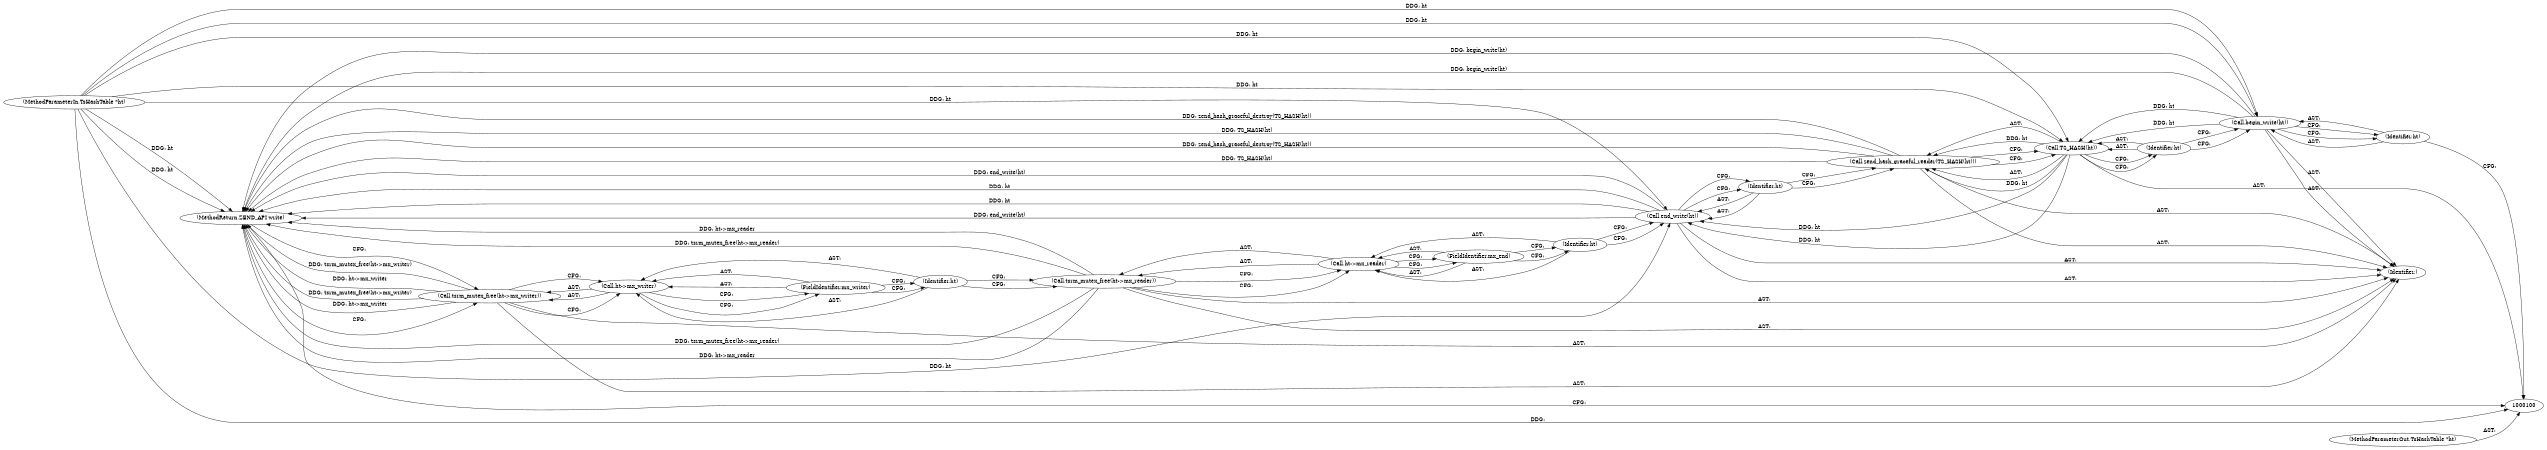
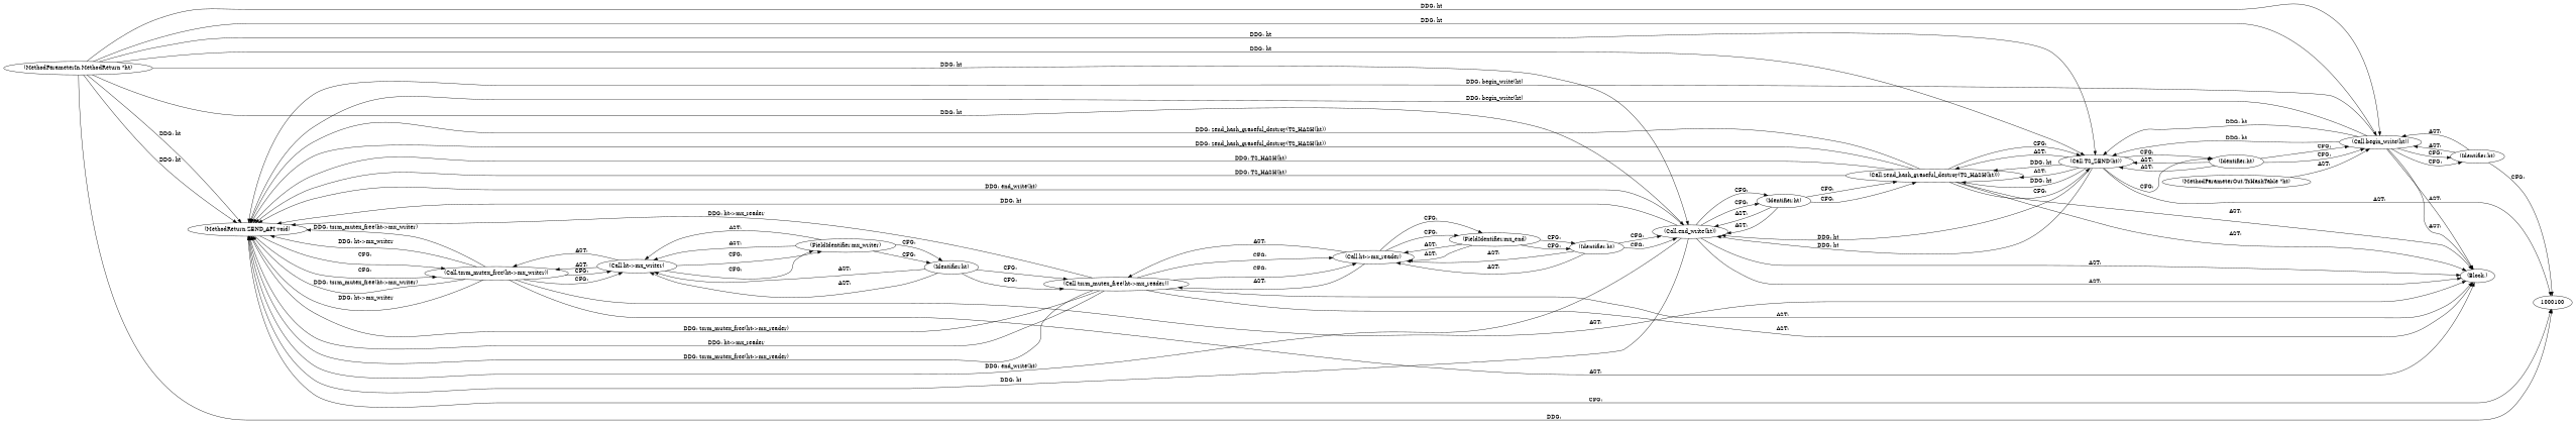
  digraph {
    rankdir=LR
-   n1 [label="(MethodReturn,ZEND_API write)"]
+   n1 [label="(MethodReturn,ZEND_API void)"]
    n2 [label="(Call,tsrm_mutex_free(ht->mx_writer))"]
    1000100
-   n4 [label="(Identifier,)"]
+   n4 [label="(Block,)"]
    n5 [label="(Call,ht->mx_writer)"]
-   n6 [label="(MethodParameterIn,TsHashTable *ht)"]
+   n6 [label="(MethodParameterIn,MethodReturn *ht)"]
    n7 [label="(Call,begin_write(ht))"]
-   n8 [label="(Call,TS_HASH(ht))"]
+   n8 [label="(Call,TS_ZEND(ht))"]
    n9 [label="(Call,end_write(ht))"]
    n10 [label="(Identifier,ht)"]
-   n11 [label="(Call,zend_hash_graceful_reader(TS_HASH(ht)))"]
+   n11 [label="(Call,zend_hash_graceful_destroy(TS_HASH(ht)))"]
    n12 [label="(Identifier,ht)"]
    n13 [label="(Identifier,ht)"]
    n14 [label="(MethodParameterOut,TsHashTable *ht)"]
    n15 [label="(Call,ht->mx_reader)"]
    n16 [label="(FieldIdentifier,mx_end)"]
    n17 [label="(Call,tsrm_mutex_free(ht->mx_reader))"]
    n18 [label="(Identifier,ht)"]
    n19 [label="(FieldIdentifier,mx_writer)"]
    n20 [label="(Identifier,ht)"]
    n1 -> n2 [label="CFG: "]
    n1 -> n2 [label="CFG: "]
    n1 -> 1000100 [label="CFG: "]
    n2 -> n1 [label="DDG: tsrm_mutex_free(ht->mx_writer)"]
    n2 -> n1 [label="DDG: ht->mx_writer"]
    n2 -> n1 [label="DDG: tsrm_mutex_free(ht->mx_writer)"]
    n2 -> n1 [label="DDG: ht->mx_writer"]
    n2 -> n4 [label="AST: "]
    n2 -> n4 [label="AST: "]
    n2 -> n5 [label="CFG: "]
    n2 -> n5 [label="CFG: "]
    n5 -> n2 [label="AST: "]
    n5 -> n2 [label="AST: "]
    n5 -> n19 [label="CFG: "]
    n5 -> n19 [label="CFG: "]
    n6 -> n1 [label="DDG: ht"]
    n6 -> n1 [label="DDG: ht"]
    n6 -> 1000100 [label="DDG: "]
    n6 -> n7 [label="DDG: ht"]
    n6 -> n7 [label="DDG: ht"]
    n6 -> n8 [label="DDG: ht"]
    n6 -> n8 [label="DDG: ht"]
    n6 -> n9 [label="DDG: ht"]
    n6 -> n9 [label="DDG: ht"]
    n7 -> n1 [label="DDG: begin_write(ht)"]
    n7 -> n1 [label="DDG: begin_write(ht)"]
    n7 -> n4 [label="AST: "]
    n7 -> n4 [label="AST: "]
    n7 -> n8 [label="DDG: ht"]
    n7 -> n8 [label="DDG: ht"]
    n7 -> n10 [label="CFG: "]
    n7 -> n10 [label="CFG: "]
    n8 -> 1000100 [label="AST: "]
    n8 -> n9 [label="DDG: ht"]
    n8 -> n9 [label="DDG: ht"]
    n8 -> n11 [label="AST: "]
    n8 -> n11 [label="DDG: ht"]
    n8 -> n11 [label="AST: "]
    n8 -> n11 [label="DDG: ht"]
    n8 -> n12 [label="CFG: "]
    n8 -> n12 [label="CFG: "]
    n9 -> n1 [label="DDG: end_write(ht)"]
    n9 -> n1 [label="DDG: ht"]
    n9 -> n1 [label="DDG: end_write(ht)"]
    n9 -> n1 [label="DDG: ht"]
    n9 -> n4 [label="AST: "]
    n9 -> n4 [label="AST: "]
    n9 -> n13 [label="CFG: "]
    n9 -> n13 [label="CFG: "]
    n10 -> 1000100 [label="CFG: "]
    n10 -> n7 [label="AST: "]
    n10 -> n7 [label="AST: "]
    n11 -> n1 [label="DDG: zend_hash_graceful_destroy(TS_HASH(ht))"]
    n11 -> n1 [label="DDG: TS_HASH(ht)"]
    n11 -> n1 [label="DDG: zend_hash_graceful_destroy(TS_HASH(ht))"]
    n11 -> n1 [label="DDG: TS_HASH(ht)"]
    n11 -> n4 [label="AST: "]
    n11 -> n4 [label="AST: "]
    n11 -> n8 [label="CFG: "]
    n11 -> n8 [label="CFG: "]
    n12 -> n7 [label="CFG: "]
    n12 -> n7 [label="CFG: "]
    n12 -> n8 [label="AST: "]
    n12 -> n8 [label="AST: "]
    n13 -> n9 [label="AST: "]
    n13 -> n9 [label="AST: "]
    n13 -> n11 [label="CFG: "]
    n13 -> n11 [label="CFG: "]
-   n14 -> 1000100 [label="AST: "]
+   n14 -> n7 [label="AST: "]
    n15 -> n16 [label="CFG: "]
    n15 -> n16 [label="CFG: "]
    n15 -> n17 [label="AST: "]
    n15 -> n17 [label="AST: "]
    n16 -> n15 [label="AST: "]
    n16 -> n15 [label="AST: "]
    n16 -> n18 [label="CFG: "]
    n16 -> n18 [label="CFG: "]
    n17 -> n1 [label="DDG: ht->mx_reader"]
    n17 -> n1 [label="DDG: tsrm_mutex_free(ht->mx_reader)"]
    n17 -> n1 [label="DDG: ht->mx_reader"]
    n17 -> n1 [label="DDG: tsrm_mutex_free(ht->mx_reader)"]
    n17 -> n4 [label="AST: "]
    n17 -> n4 [label="AST: "]
    n17 -> n15 [label="CFG: "]
    n17 -> n15 [label="CFG: "]
    n18 -> n9 [label="CFG: "]
    n18 -> n9 [label="CFG: "]
    n18 -> n15 [label="AST: "]
    n18 -> n15 [label="AST: "]
    n19 -> n5 [label="AST: "]
    n19 -> n5 [label="AST: "]
    n19 -> n20 [label="CFG: "]
    n19 -> n20 [label="CFG: "]
    n20 -> n5 [label="AST: "]
    n20 -> n5 [label="AST: "]
    n20 -> n17 [label="CFG: "]
    n20 -> n17 [label="CFG: "]
  }
